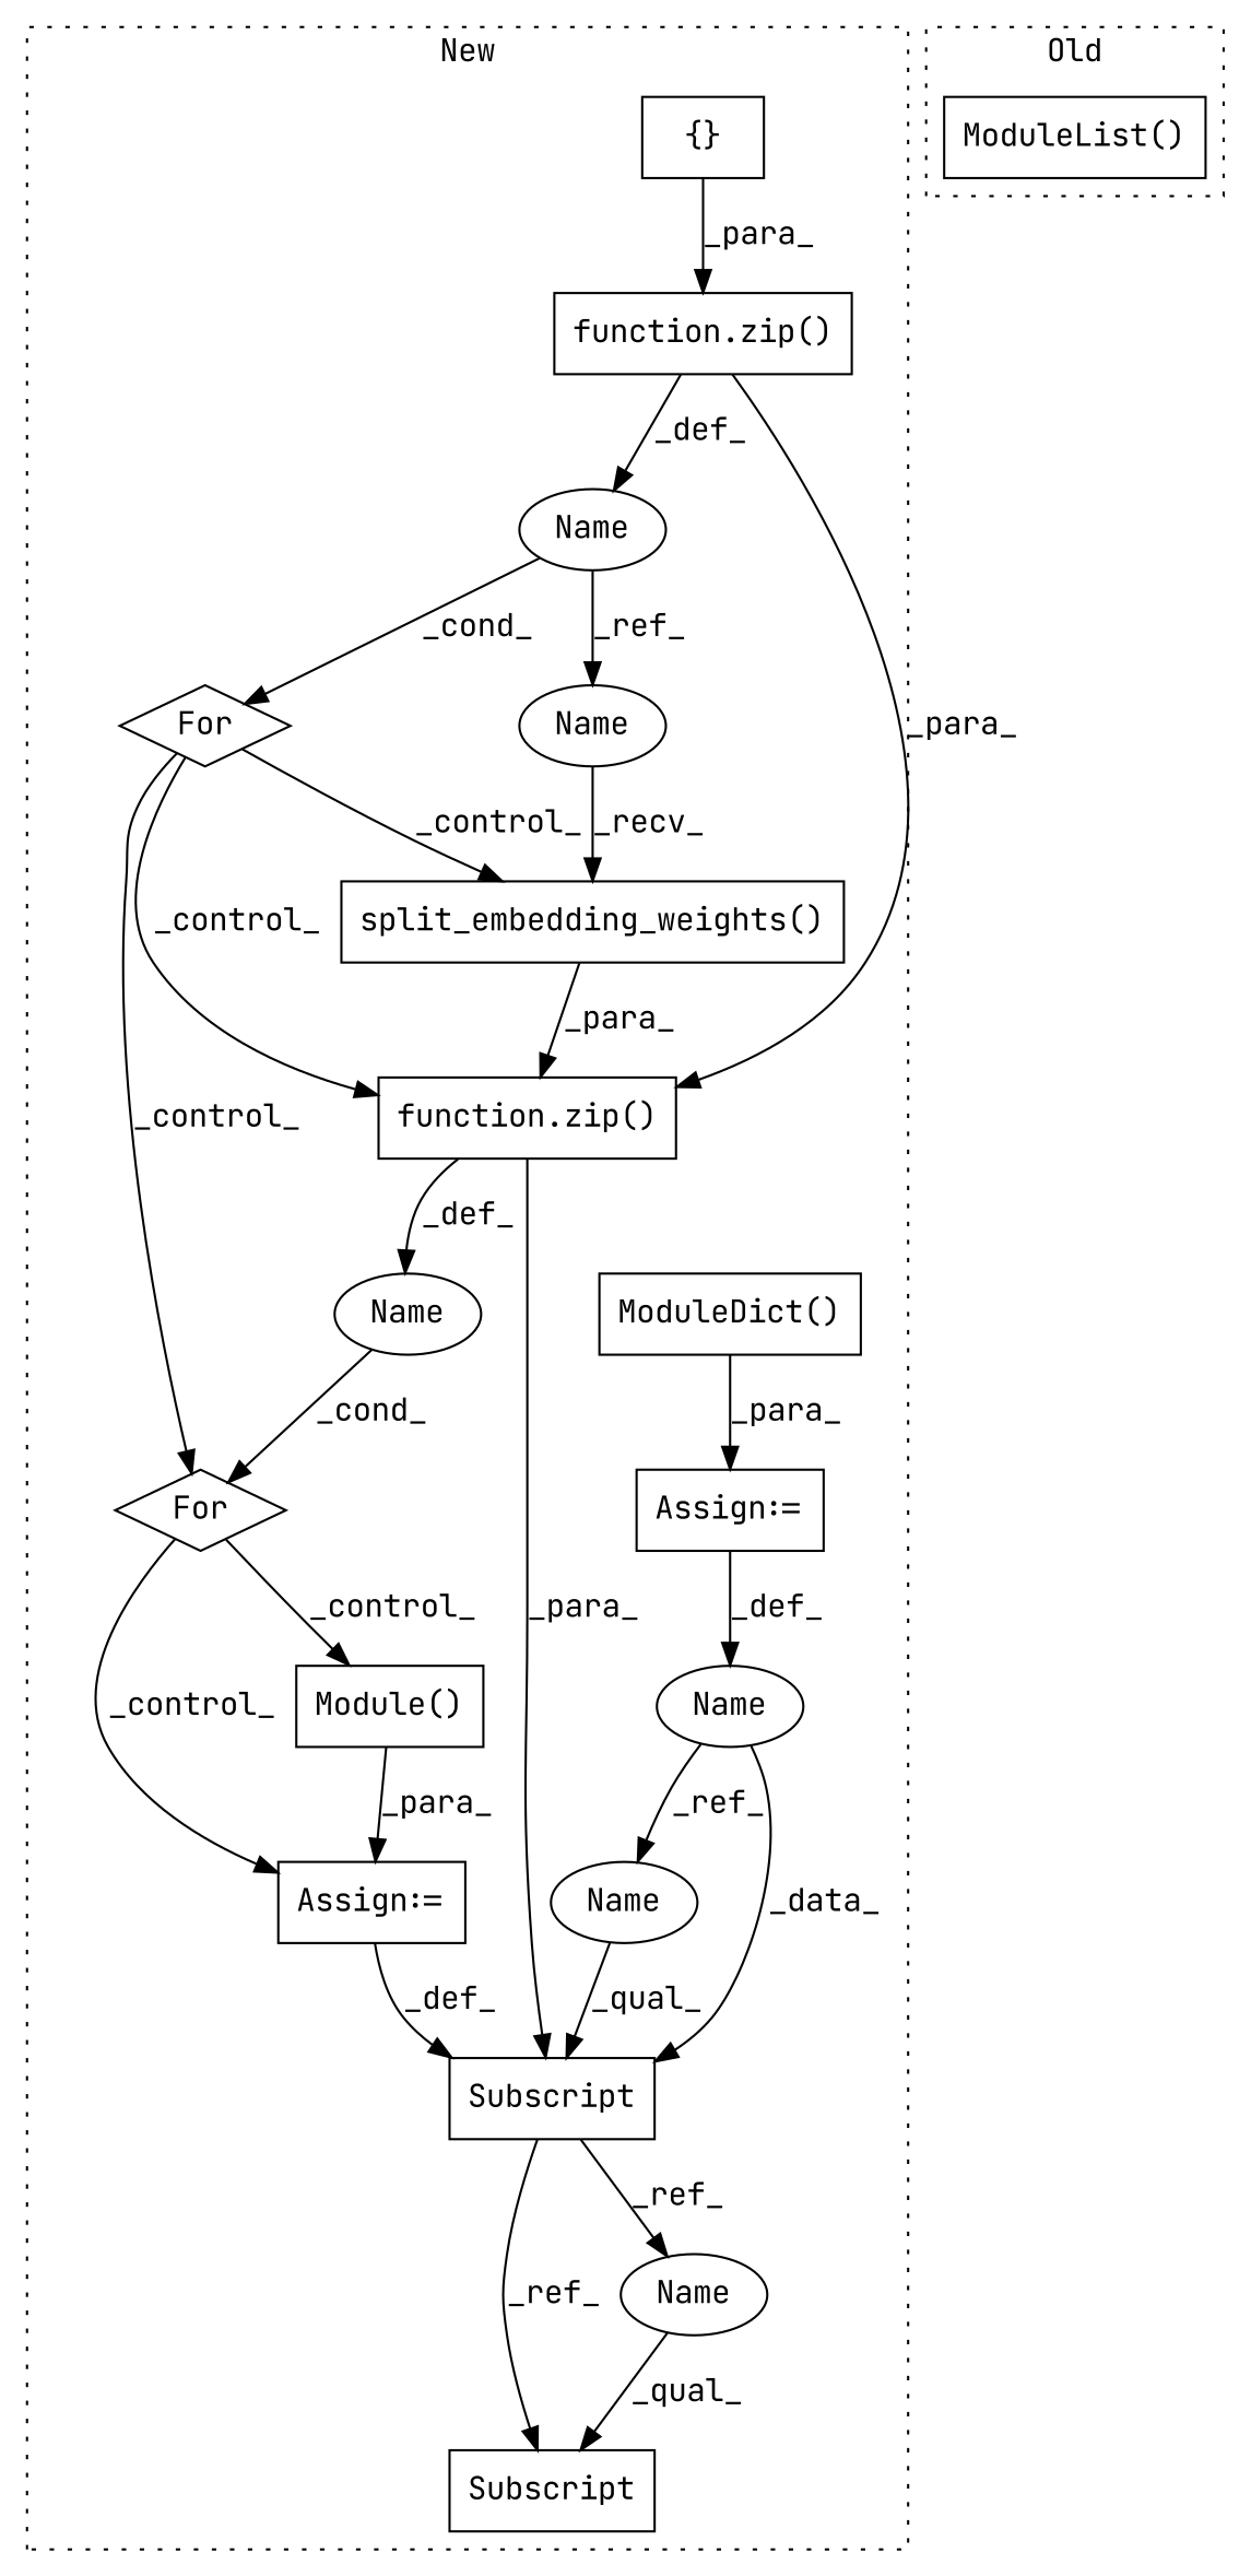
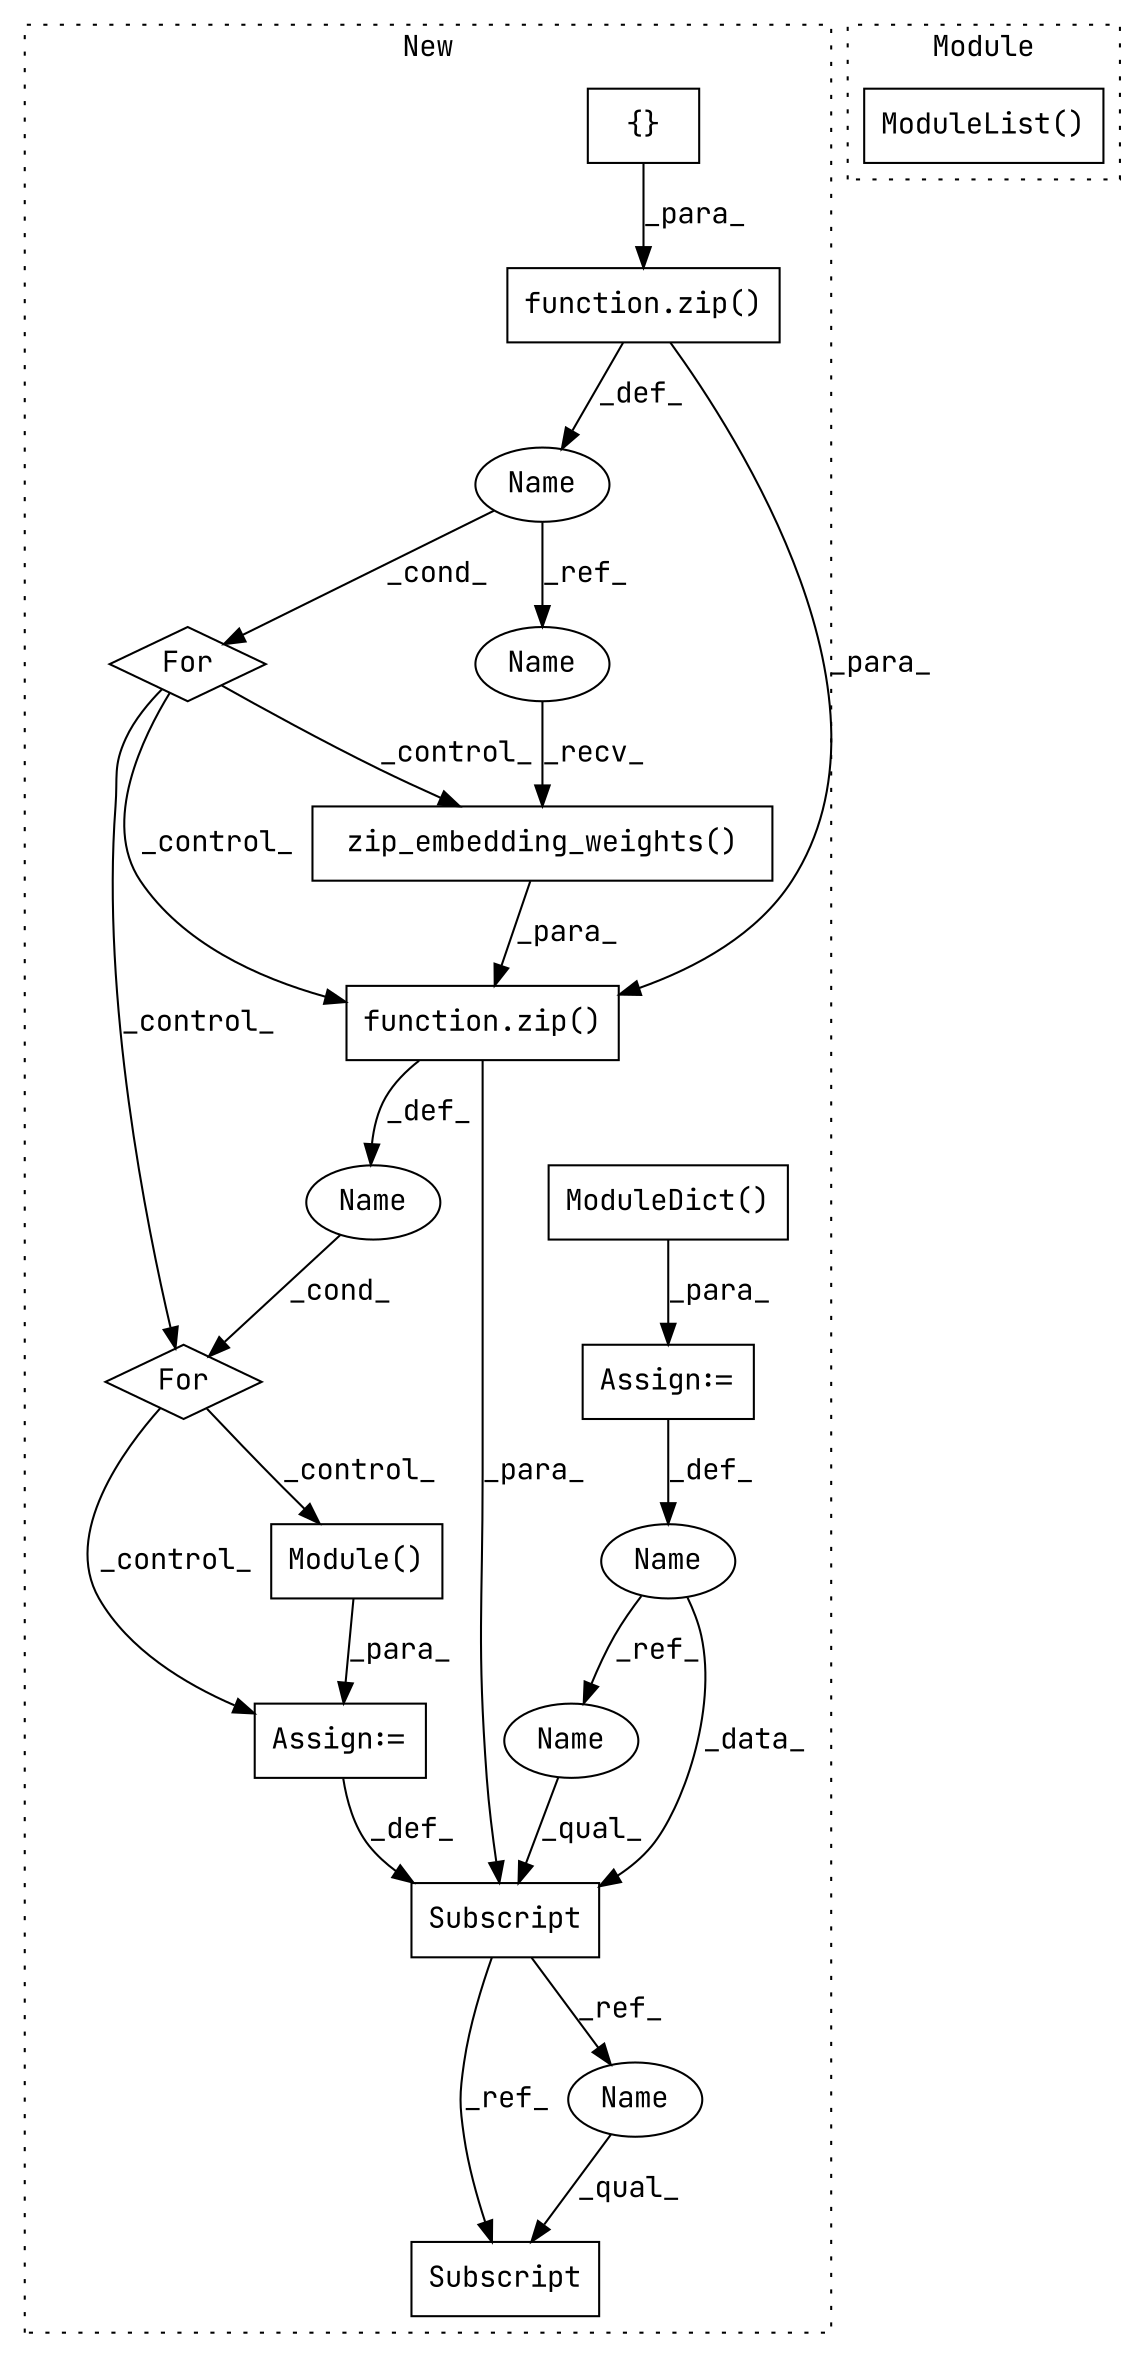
  digraph {
    fontname="JetBrains Mono"
    node [a=87 fontname="JetBrains Mono" l=19 s=8996 shape=box]
    edge [fontname="JetBrains Mono"]
    n1 [a=63 l="42,0" label=Subscript s="9088,0"]
    n2 [a=68 l=3 label="Assign:=" s=9130]
    n3 [label=Name s=8748 shape=ellipse]
    n4 [a=107 l="4,14" label=For s="8809,8916" shape=diamond]
    n5 [a=75 l=15 label="ModuleDict()" s=8785]
    n6 [a=63 l="42,0" label=Subscript s="9463,0"]
    n7 [l=10 label=Name s=8829 shape=ellipse]
    n8 [a=75 l=17 label="Module()" s=9133]
    n9 [a=68 l=18 label="Assign:=" s=8767]
    n10 [a=59 l="2,1" label="{}" s="6592,6592"]
    n11 [l=16 label=Name s=8934 shape=ellipse]
-   n12 [a=75 l=60 label="split_embedding_weights()"]
+   n12 [a=75 l=60 label="zip_embedding_weights()"]
    n13 [a=75 l="21,14" label="function.zip()" s="8967,9056"]
    n14 [a=107 l="4,18" label=For s="8930,9070" shape=diamond]
    n15 [a=75 l="17,10" label="function.zip()" s="8843,8906"]
    n16 [label=Name s=9088 shape=ellipse]
    n17 [label=Name s=9463 shape=ellipse]
    n18 [l=10 label=Name shape=ellipse]
    n19 [a=75 l=15 label="ModuleList()" s=6481]
    subgraph cluster_1 {
      label=New
      style=dotted
      n1
      n2
      n3
      n4
      n5
      n6
      n7
      n8
      n9
      n10
      n11
      n12
      n13
      n14
      n15
      n16
      n17
      n18
    }
    subgraph cluster_2 {
-     label=Old
+     label=Module
      style=dotted
      n19
    }
    n1 -> n6 [label=_ref_]
    n1 -> n17 [label=_ref_]
    n2 -> n1 [label=_def_]
    n3 -> n1 [label=_data_]
    n3 -> n16 [label=_ref_]
    n4 -> n12 [label=_control_]
    n4 -> n13 [label=_control_]
    n4 -> n14 [label=_control_]
    n5 -> n9 [label=_para_]
    n7 -> n4 [label=_cond_]
    n7 -> n18 [label=_ref_]
    n8 -> n2 [label=_para_]
    n9 -> n3 [label=_def_]
    n10 -> n15 [label=_para_]
    n11 -> n14 [label=_cond_]
    n12 -> n13 [label=_para_]
    n13 -> n1 [label=_para_]
    n13 -> n11 [label=_def_]
    n14 -> n2 [label=_control_]
    n14 -> n8 [label=_control_]
    n15 -> n7 [label=_def_]
    n15 -> n13 [label=_para_]
    n16 -> n1 [label=_qual_]
    n17 -> n6 [label=_qual_]
    n18 -> n12 [label=_recv_]
  }
